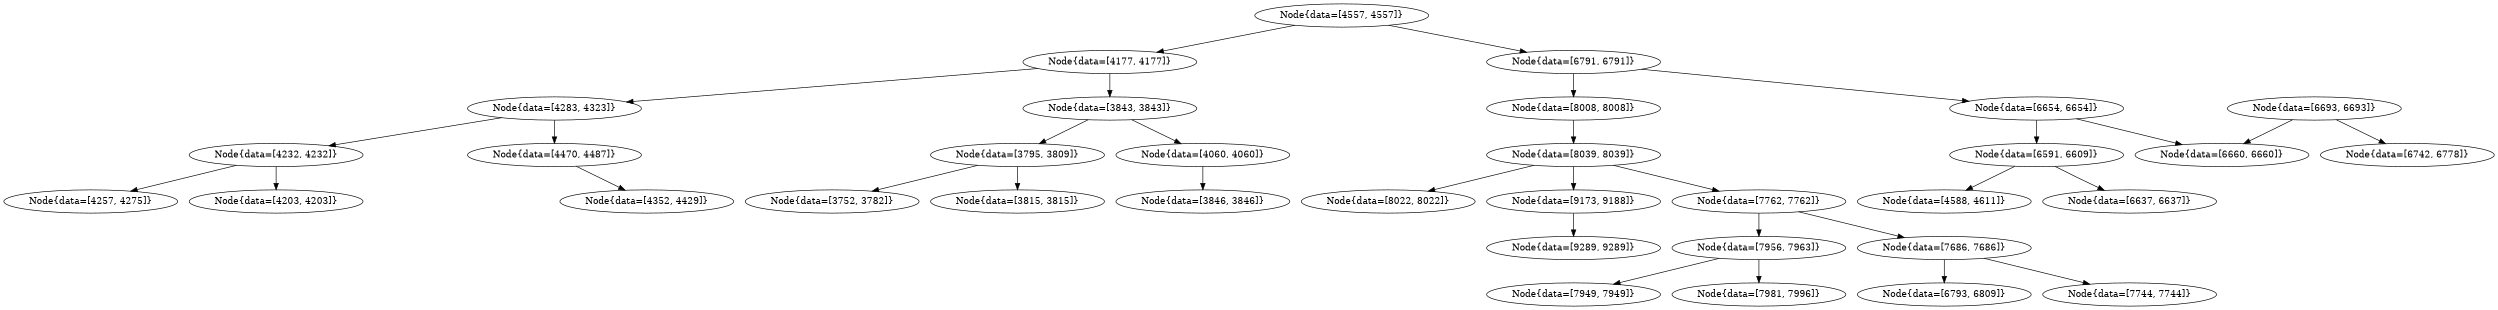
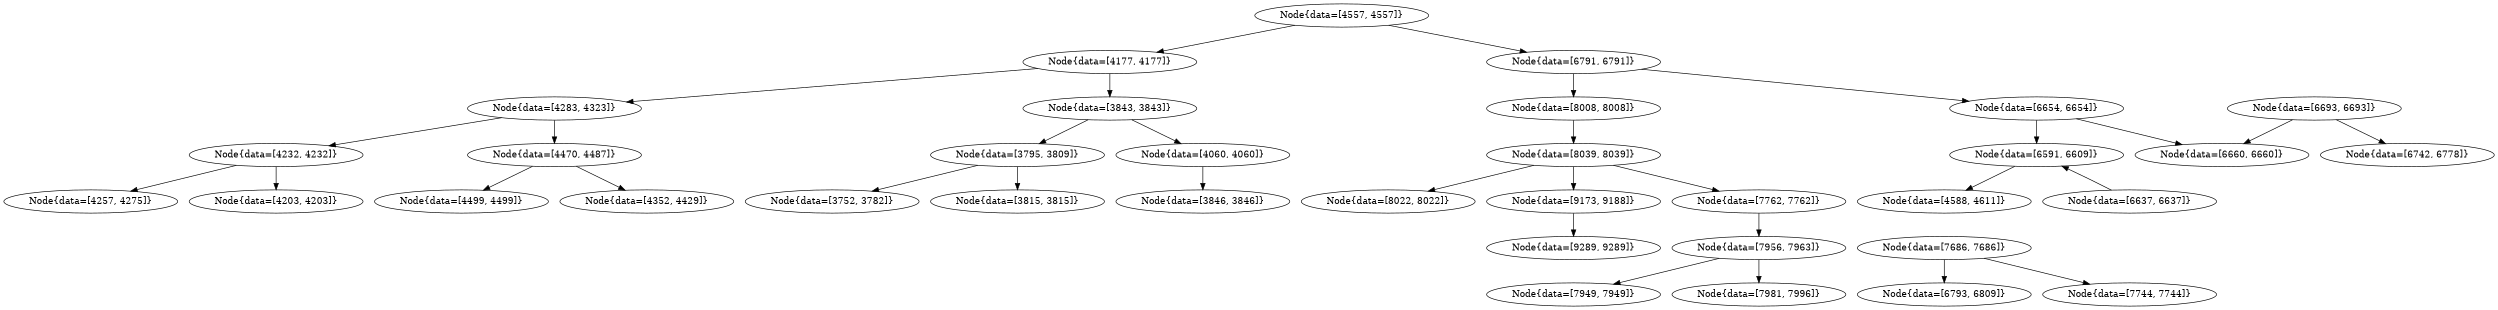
  digraph {
    n1 [label="Node{data=[4557, 4557]}"]
    n2 [label="Node{data=[4177, 4177]}"]
    n3 [label="Node{data=[6791, 6791]}"]
    n4 [label="Node{data=[3843, 3843]}"]
    n5 [label="Node{data=[4283, 4323]}"]
    n6 [label="Node{data=[6654, 6654]}"]
    n7 [label="Node{data=[8008, 8008]}"]
    n8 [label="Node{data=[3795, 3809]}"]
    n9 [label="Node{data=[4060, 4060]}"]
    n10 [label="Node{data=[4232, 4232]}"]
    n11 [label="Node{data=[4470, 4487]}"]
    n12 [label="Node{data=[3752, 3782]}"]
    n13 [label="Node{data=[3815, 3815]}"]
    n14 [label="Node{data=[3846, 3846]}"]
    n15 [label="Node{data=[4203, 4203]}"]
    n16 [label="Node{data=[4257, 4275]}"]
    n17 [label="Node{data=[4352, 4429]}"]
+   n18 [label="Node{data=[4499, 4499]}"]
    n19 [label="Node{data=[6591, 6609]}"]
    n20 [label="Node{data=[6660, 6660]}"]
    n21 [label="Node{data=[8039, 8039]}"]
    n22 [label="Node{data=[4588, 4611]}"]
    n23 [label="Node{data=[6637, 6637]}"]
    n24 [label="Node{data=[6693, 6693]}"]
    n25 [label="Node{data=[6742, 6778]}"]
    n26 [label="Node{data=[7762, 7762]}"]
    n27 [label="Node{data=[7686, 7686]}"]
    n28 [label="Node{data=[7956, 7963]}"]
    n29 [label="Node{data=[8022, 8022]}"]
    n30 [label="Node{data=[9173, 9188]}"]
    n31 [label="Node{data=[6793, 6809]}"]
    n32 [label="Node{data=[7744, 7744]}"]
    n33 [label="Node{data=[7949, 7949]}"]
    n34 [label="Node{data=[7981, 7996]}"]
    n35 [label="Node{data=[9289, 9289]}"]
    n1 -> n2
    n1 -> n3
    n2 -> n4
    n2 -> n5
    n3 -> n6
    n3 -> n7
    n4 -> n8
    n4 -> n9
    n5 -> n10
    n5 -> n11
    n6 -> n19
    n6 -> n20
    n7 -> n21
    n8 -> n12
    n8 -> n13
    n9 -> n14
    n10 -> n15
    n10 -> n16
    n11 -> n17
+   n11 -> n18
    n19 -> n22
-   n19 -> n23
+   n23 -> n19
    n21 -> n26
    n21 -> n29
    n21 -> n30
    n24 -> n20
    n24 -> n25
-   n26 -> n27
    n26 -> n28
    n27 -> n31
    n27 -> n32
    n28 -> n33
    n28 -> n34
    n30 -> n35
  }
